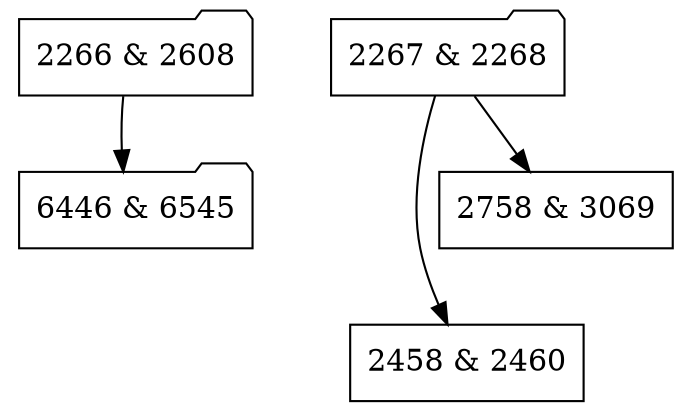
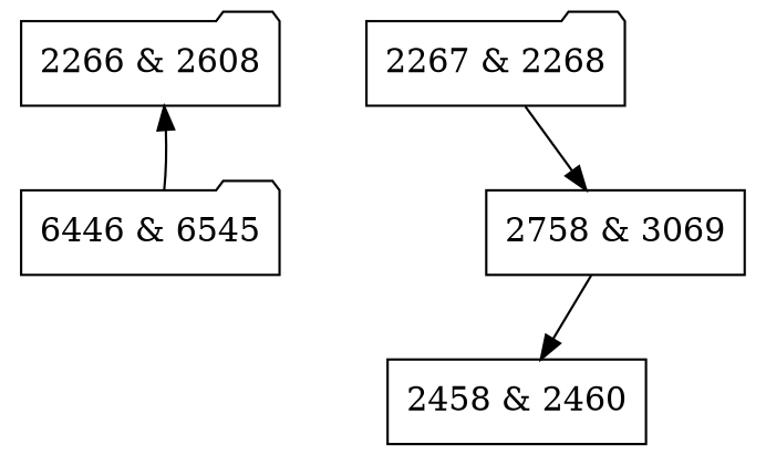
  digraph {
    node [shape=folder]
    n1 [label="2266 & 2608"]
    n2 [label="2267 & 2268"]
    n3 [label="2458 & 2460" shape=box]
    n4 [label="2758 & 3069" shape=box]
    n5 [label="6446 & 6545"]
-   n2 -> n3
+   n4 -> n3
    n2 -> n4
-   n1 -> n5
+   n5 -> n1
  }
